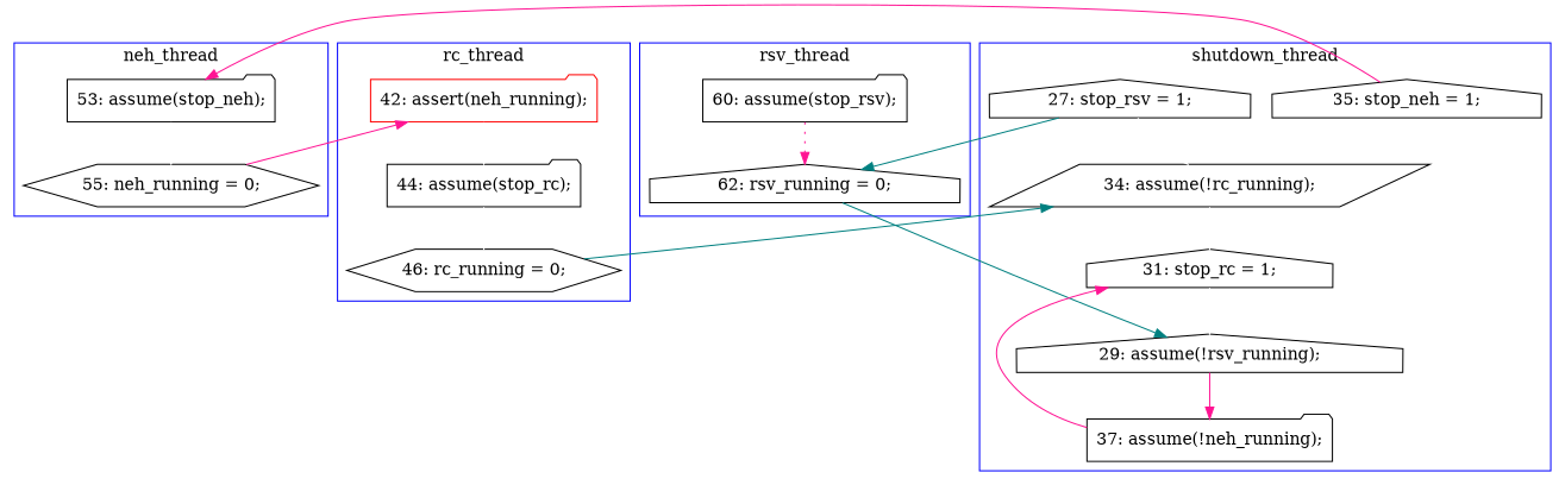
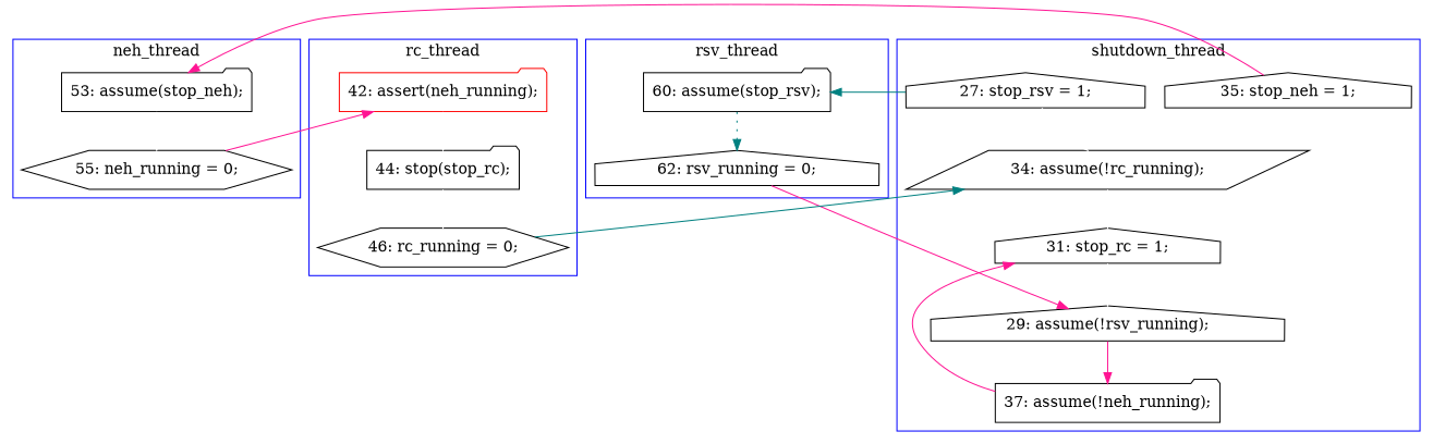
  digraph {
    node [shape=folder]
    edge [color=white style=solid]
    n1 [label="53: assume(stop_neh);"]
    n2 [label="55: neh_running = 0;" shape=hexagon]
    n3 [label="60: assume(stop_rsv);"]
    n4 [label="62: rsv_running = 0;" shape=house]
    n5 [label="35: stop_neh = 1;" shape=house]
    n6 [label="37: assume(!neh_running);"]
    n7 [label="34: assume(!rc_running);" shape=parallelogram]
    n8 [label="31: stop_rc = 1;" shape=house]
    n9 [label="29: assume(!rsv_running);" shape=house]
    n10 [label="27: stop_rsv = 1;" shape=house]
    n11 [color=red label="42: assert(neh_running);"]
-   n12 [label="44: assume(stop_rc);"]
+   n12 [label="44: stop(stop_rc);"]
    n13 [label="46: rc_running = 0;" shape=hexagon]
    subgraph cluster_1 {
      color=blue
      label=neh_thread
      n1
      n2
    }
    subgraph cluster_2 {
      color=blue
      label=rsv_thread
      n3
      n4
    }
    subgraph cluster_3 {
      color=blue
      label=shutdown_thread
      n5
      n6
      n7
      n8
      n9
      n10
    }
    subgraph cluster_4 {
      color=blue
      label=rc_thread
      n11
      n12
      n13
    }
    n1 -> n2
    n2 -> n11 [color=deeppink constraint=false]
-   n3 -> n4 [color=deeppink style=dotted]
-   n4 -> n9 [color=teal constraint=false]
+   n3 -> n4 [color=teal style=dotted]
+   n4 -> n9 [color=deeppink constraint=false]
    n5 -> n1 [color=deeppink constraint=false]
    n6 -> n8 [color=deeppink constraint=false]
    n7 -> n8
    n8 -> n9
    n9 -> n6 [color=deeppink]
-   n10 -> n4 [color=teal constraint=false]
+   n10 -> n3 [color=teal constraint=false]
    n10 -> n7
    n11 -> n12
    n12 -> n13
    n13 -> n7 [color=teal constraint=false]
  }
